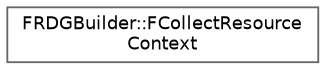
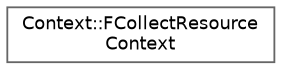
  digraph {
    rankdir=LR
-   n1 [color=grey40 fillcolor=white fontname=Helvetica fontsize=10 height=0.2 label="FRDGBuilder::FCollectResource\lContext" shape=box style=filled width=0.4]
+   n1 [color=grey40 fillcolor=white fontname=Helvetica fontsize=10 height=0.2 label="Context::FCollectResource\lContext" shape=box style=filled width=0.4]
  }
